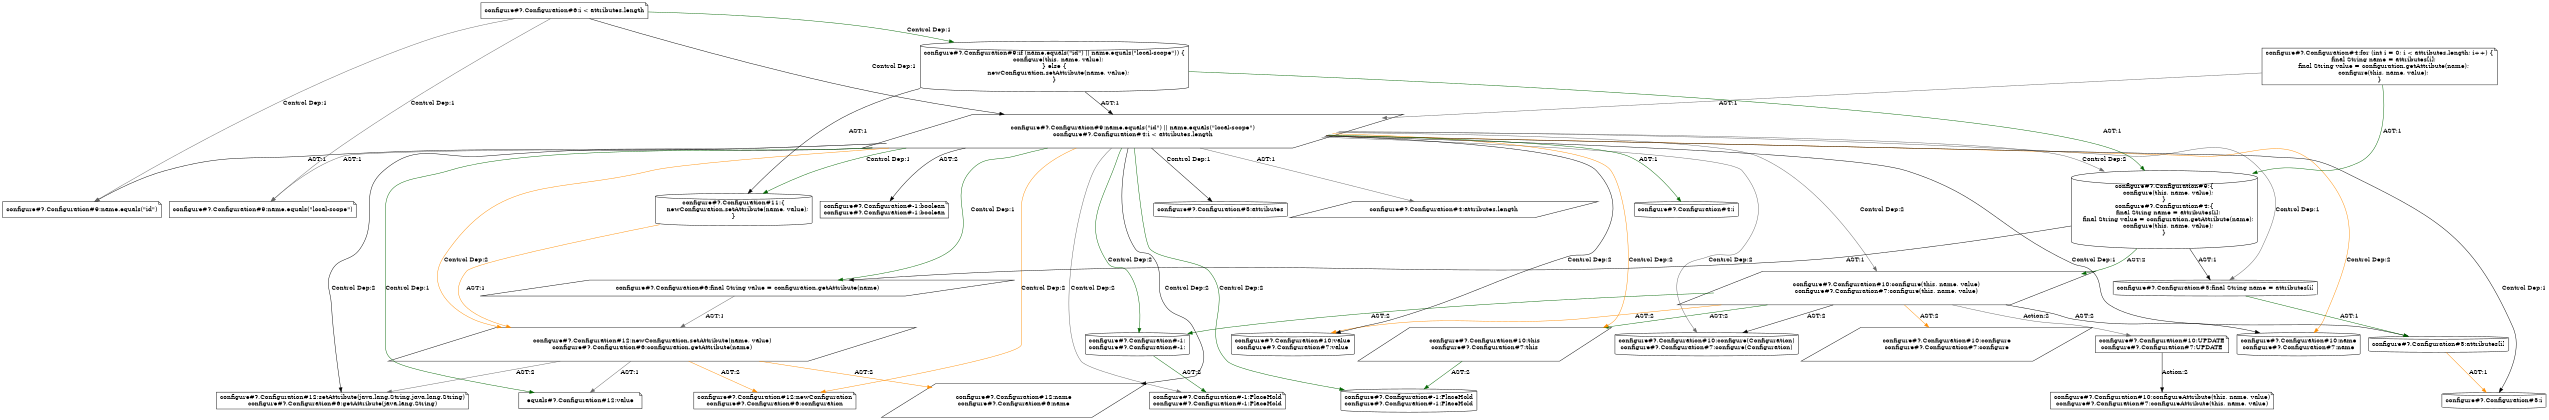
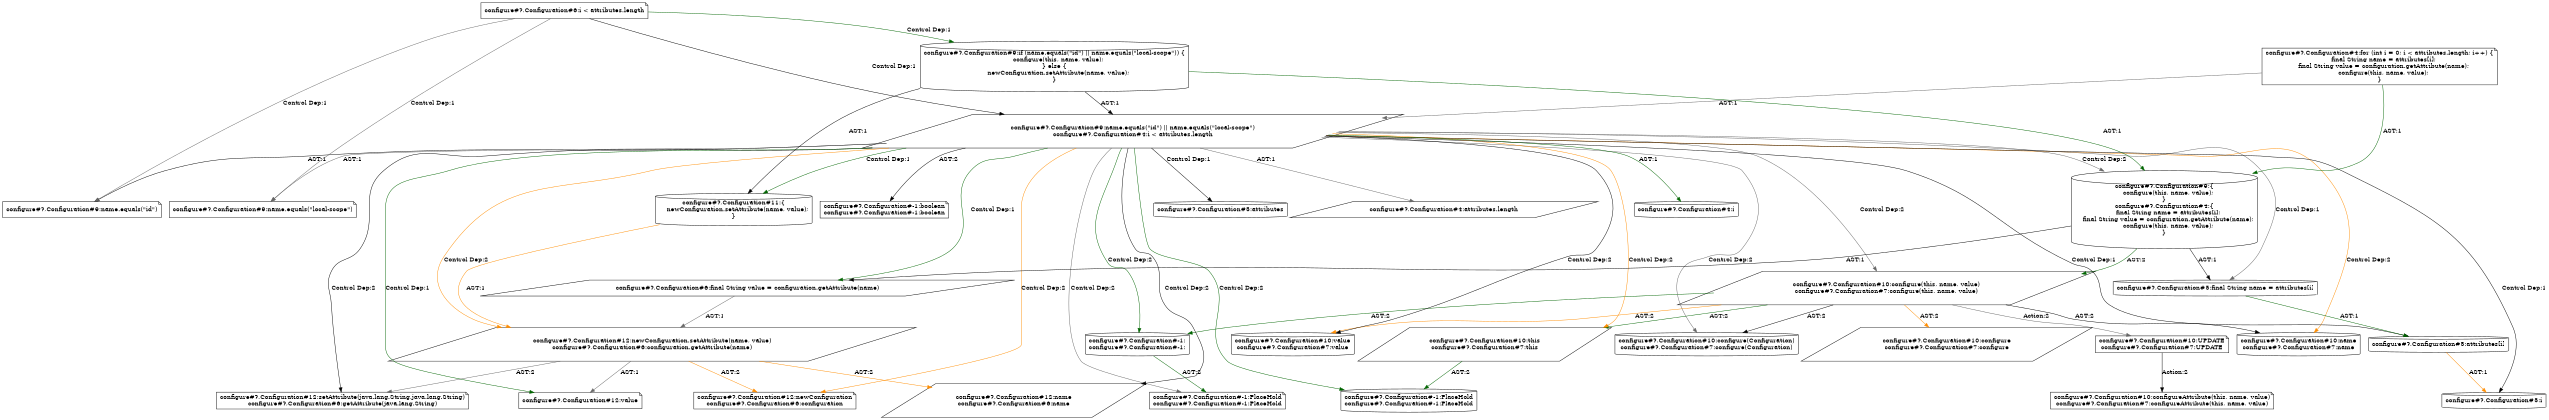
  digraph {
    node [shape=cylinder]
    edge [color=black]
    n1 [label="configure#?,Configuration#10:UPDATE\nconfigure#?,Configuration#7:UPDATE" shape=note]
    n2 [label="configure#?,Configuration#10:configureAttribute(this, name, value)\nconfigure#?,Configuration#7:configureAttribute(this, name, value)" shape=note]
    n3 [label="configure#?,Configuration#10:configure(this, name, value)\nconfigure#?,Configuration#7:configure(this, name, value)" shape=parallelogram]
    n4 [label="configure#?,Configuration#10:configure(Configuration)\nconfigure#?,Configuration#7:configure(Configuration)"]
    n5 [label="configure#?,Configuration#-1:\nconfigure#?,Configuration#-1:"]
    n6 [label="configure#?,Configuration#10:this\nconfigure#?,Configuration#7:this" shape=parallelogram]
    n7 [label="configure#?,Configuration#10:name\nconfigure#?,Configuration#7:name"]
    n8 [label="configure#?,Configuration#10:value\nconfigure#?,Configuration#7:value"]
    n9 [label="configure#?,Configuration#10:configure\nconfigure#?,Configuration#7:configure" shape=parallelogram]
    n10 [label="configure#?,Configuration#-1:PlaceHold\nconfigure#?,Configuration#-1:PlaceHold" shape=note]
    n11 [label="configure#?,Configuration#-1:PlaceHold\nconfigure#?,Configuration#-1:PlaceHold"]
    n12 [label="configure#?,Configuration#9:name.equals(\"id\") || name.equals(\"local-scope\")\nconfigure#?,Configuration#4:i < attributes.length" shape=parallelogram]
    n13 [label="configure#?,Configuration#-1:boolean\nconfigure#?,Configuration#-1:boolean" shape=note]
    n14 [label="configure#?,Configuration#9:name.equals(\"id\")" shape=note]
    n15 [label="configure#?,Configuration#9:name.equals(\"local-scope\")" shape=note]
    n16 [label="configure#?,Configuration#9:\{\n    configure(this, name, value);\n\}\nconfigure#?,Configuration#4:\{\n    final String name = attributes[i];\n    final String value = configuration.getAttribute(name);\n    configure(this, name, value);\n\}"]
    n17 [label="configure#?,Configuration#11:\{\n    newConfiguration.setAttribute(name, value);\n\}"]
    n18 [label="configure#?,Configuration#12:newConfiguration.setAttribute(name, value)\nconfigure#?,Configuration#6:configuration.getAttribute(name)" shape=parallelogram]
    n19 [label="configure#?,Configuration#12:setAttribute(java.lang.String,java.lang.String)\nconfigure#?,Configuration#6:getAttribute(java.lang.String)" shape=note]
    n20 [label="configure#?,Configuration#12:newConfiguration\nconfigure#?,Configuration#6:configuration" shape=note]
    n21 [label="configure#?,Configuration#12:name\nconfigure#?,Configuration#6:name" shape=parallelogram]
-   n22 [label="equals#?,Configuration#12:value" shape=note]
+   n22 [label="configure#?,Configuration#12:value" shape=note]
    n23 [label="configure#?,Configuration#5:final String name = attributes[i]"]
    n24 [label="configure#?,Configuration#6:final String value = configuration.getAttribute(name)" shape=parallelogram]
    n25 [label="configure#?,Configuration#5:attributes"]
    n26 [label="configure#?,Configuration#4:attributes.length" shape=parallelogram]
    n27 [label="configure#?,Configuration#5:i"]
    n28 [label="configure#?,Configuration#5:attributes[i]"]
    n29 [label="configure#?,Configuration#4:i"]
    n30 [label="configure#?,Configuration#6:i < attributes.length" shape=note]
    n31 [label="configure#?,Configuration#9:if (name.equals(\"id\") || name.equals(\"local-scope\")) \{\n    configure(this, name, value);\n\} else \{\n    newConfiguration.setAttribute(name, value);\n\}"]
    n32 [label="configure#?,Configuration#4:for (int i = 0; i < attributes.length; i++) \{\n    final String name = attributes[i];\n    final String value = configuration.getAttribute(name);\n    configure(this, name, value);\n\}" shape=note]
    n1 -> n2 [label="Action:2"]
    n3 -> n1 [color=gray40 label="Action:2"]
    n3 -> n4 [label="AST:2"]
    n3 -> n5 [color=darkgreen label="AST:2"]
    n3 -> n6 [color=darkgreen label="AST:2"]
    n3 -> n7 [label="AST:2"]
    n3 -> n8 [color=darkorange label="AST:2"]
    n3 -> n9 [color=darkorange label="AST:2"]
    n5 -> n10 [color=darkgreen label="AST:2"]
    n6 -> n11 [color=darkgreen label="AST:2"]
    n12 -> n3 [color=gray40 label="Control Dep:2"]
    n12 -> n4 [color=gray40 label="Control Dep:2"]
    n12 -> n5 [color=darkgreen label="Control Dep:2"]
    n12 -> n6 [color=darkorange label="Control Dep:2"]
    n12 -> n7 [color=darkorange label="Control Dep:2"]
    n12 -> n8 [label="Control Dep:2"]
    n12 -> n10 [color=gray40 label="Control Dep:2"]
    n12 -> n11 [color=darkgreen label="Control Dep:2"]
    n12 -> n13 [label="AST:2"]
    n12 -> n14 [label="AST:1"]
    n12 -> n15 [color=gray40 label="AST:1"]
    n12 -> n16 [color=gray40 label="Control Dep:2"]
    n12 -> n17 [color=darkgreen label="Control Dep:1"]
    n12 -> n18 [color=darkorange label="Control Dep:2"]
    n12 -> n19 [label="Control Dep:2"]
    n12 -> n20 [color=darkorange label="Control Dep:2"]
    n12 -> n21 [label="Control Dep:2"]
    n12 -> n22 [color=darkgreen label="Control Dep:1"]
    n12 -> n23 [color=gray40 label="Control Dep:1"]
    n12 -> n24 [color=darkgreen label="Control Dep:1"]
    n12 -> n25 [label="Control Dep:1"]
    n12 -> n26 [color=gray40 label="AST:1"]
    n12 -> n27 [label="Control Dep:1"]
    n12 -> n28 [label="Control Dep:1"]
    n12 -> n29 [color=darkgreen label="AST:1"]
    n16 -> n3 [color=darkgreen label="AST:2"]
    n16 -> n23 [label="AST:1"]
    n16 -> n24 [label="AST:1"]
    n17 -> n18 [color=darkorange label="AST:1"]
    n18 -> n19 [color=gray40 label="AST:2"]
    n18 -> n20 [color=darkorange label="AST:2"]
    n18 -> n21 [color=darkorange label="AST:2"]
    n18 -> n22 [color=gray40 label="AST:1"]
    n23 -> n28 [color=darkgreen label="AST:1"]
    n24 -> n18 [color=gray40 label="AST:1"]
    n28 -> n27 [color=darkorange label="AST:1"]
    n30 -> n12 [label="Control Dep:1"]
    n30 -> n14 [color=gray40 label="Control Dep:1"]
    n30 -> n15 [color=gray40 label="Control Dep:1"]
    n30 -> n31 [color=darkgreen label="Control Dep:1"]
    n31 -> n12 [label="AST:1"]
    n31 -> n16 [color=darkgreen label="AST:1"]
    n31 -> n17 [label="AST:1"]
    n32 -> n12 [color=gray40 label="AST:1"]
    n32 -> n16 [color=darkgreen label="AST:1"]
  }
